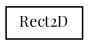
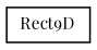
  digraph {
    rankdir=LR
    fontname="Playfair Display"
-   n1 [color=black fillcolor=white fontname="Playfair Display" fontsize=10 height=0.2 label=Rect2D shape=record style=filled width=0.4]
+   n1 [color=black fillcolor=white fontname="Playfair Display" fontsize=10 height=0.2 label=Rect9D shape=record style=filled width=0.4]
  }
